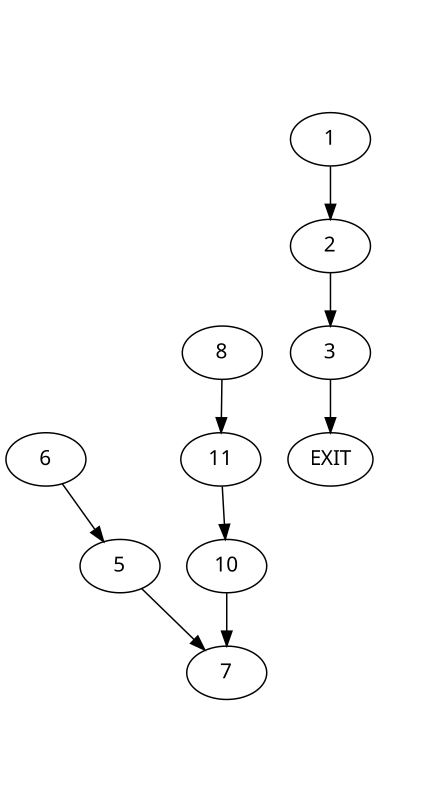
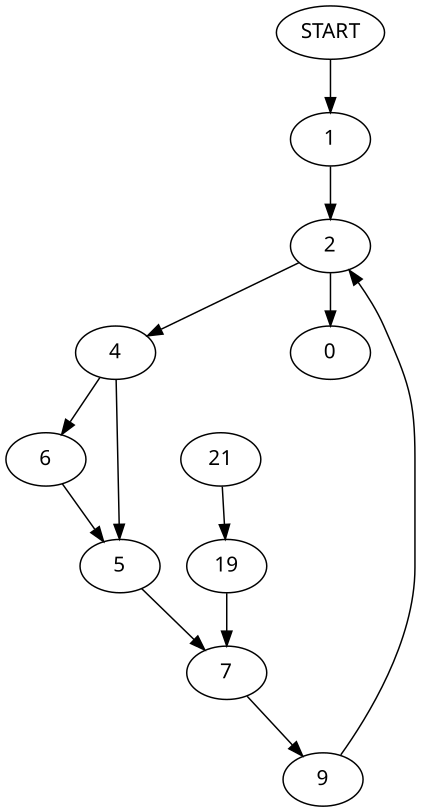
  digraph {
    fontname="Noto Sans"
    node [fontname="Noto Sans"]
    edge [fontname="Noto Sans"]
+   n1 [label=START]
    1
    2
-   n4 [label=EXIT]
-   3
+   3 [label=0]
+   4
    5
    6
    7
-   8
-   11
-   10
+   9
+   11 [label=21]
+   10 [label=19]
+   n1 -> 1
    1 -> 2
    2 -> 3
-   3 -> n4
+   2 -> 4
+   4 -> 5
+   4 -> 6
    5 -> 7
    6 -> 5
-   8 -> 11
+   7 -> 9
+   9 -> 2
    11 -> 10
    10 -> 7
  }
